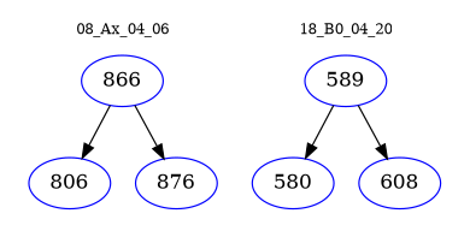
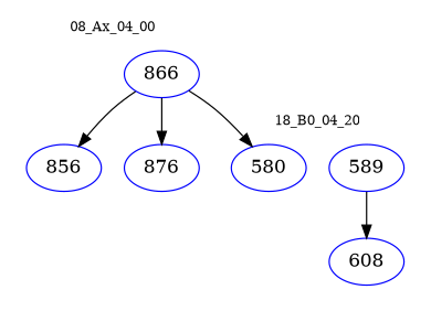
  digraph {
    node [color=blue]
    edge [color=black]
    n1 [label=866]
-   n2 [label=806]
+   n2 [label=856]
    n3 [label=876]
    n4 [label=589]
    n5 [label=580]
    n6 [label=608]
    subgraph cluster_1 {
      color=white
      fontsize=10
-     label="08_Ax_04_06"
+     label="08_Ax_04_00"
      n1
      n2
      n3
    }
    subgraph cluster_2 {
      color=white
      fontsize=10
      label="18_B0_04_20"
      n4
      n5
      n6
    }
    n1 -> n2
    n1 -> n3
-   n4 -> n5
+   n1 -> n5
    n4 -> n6
  }
